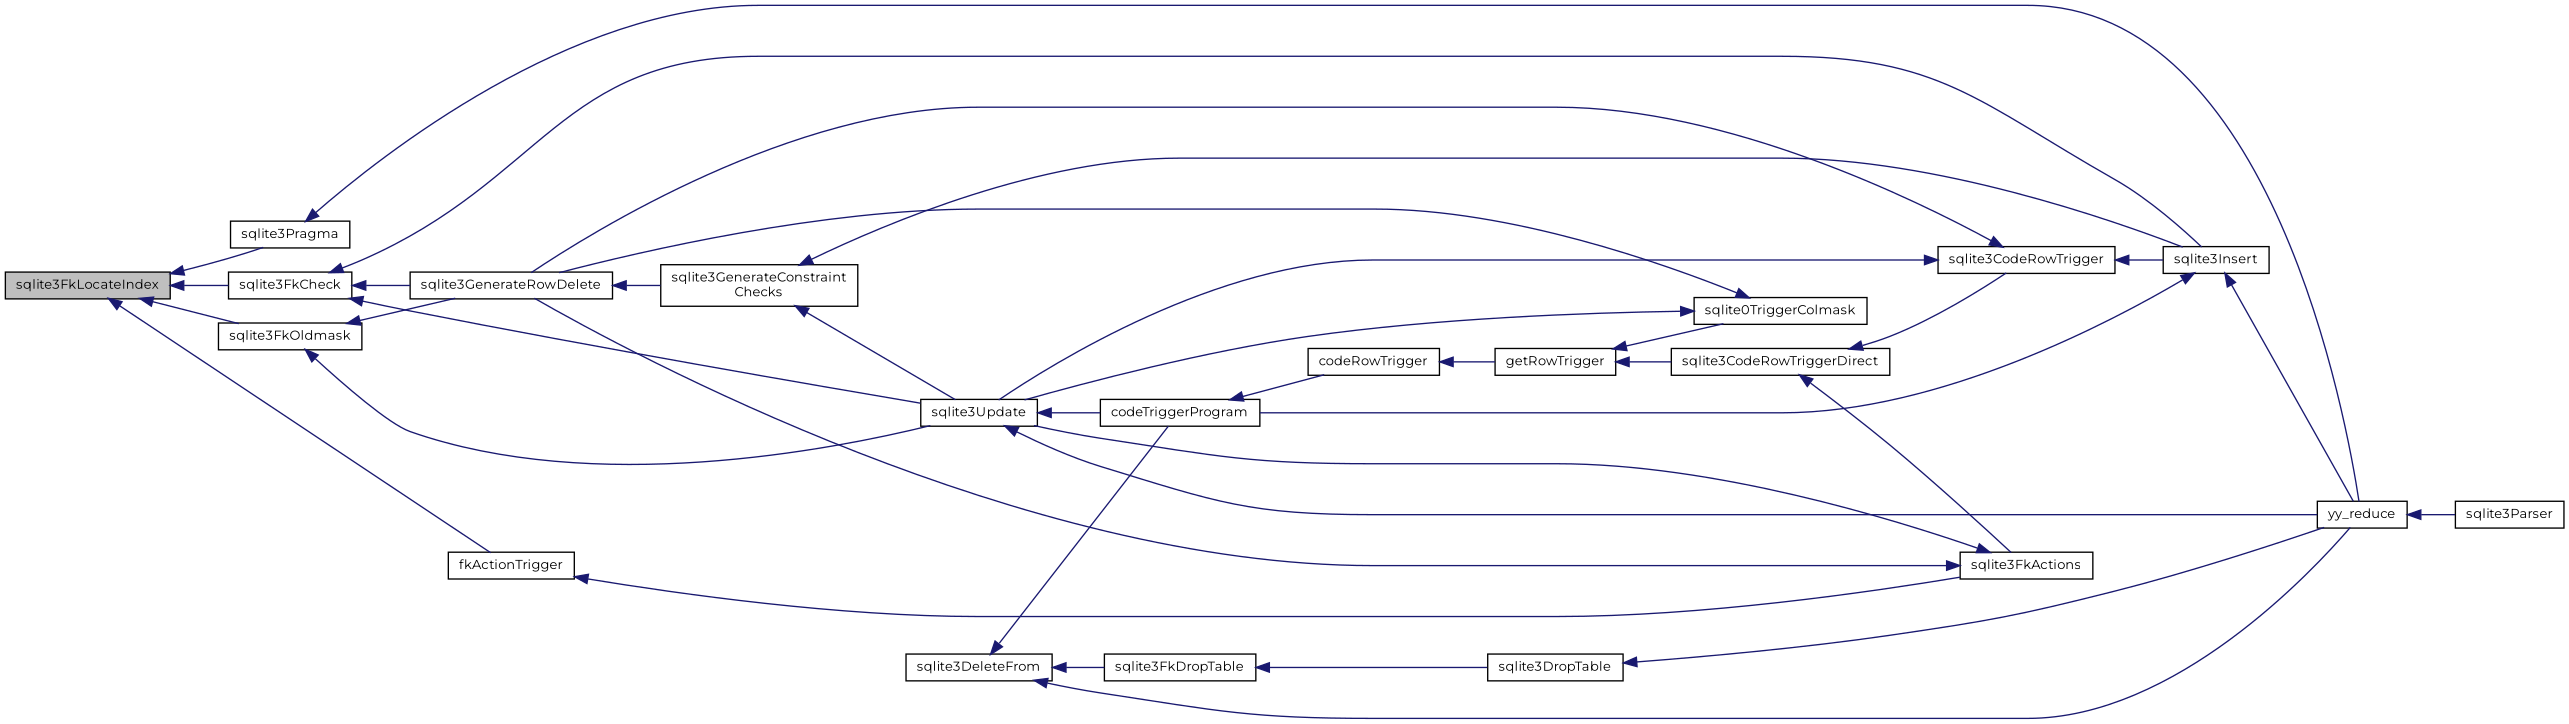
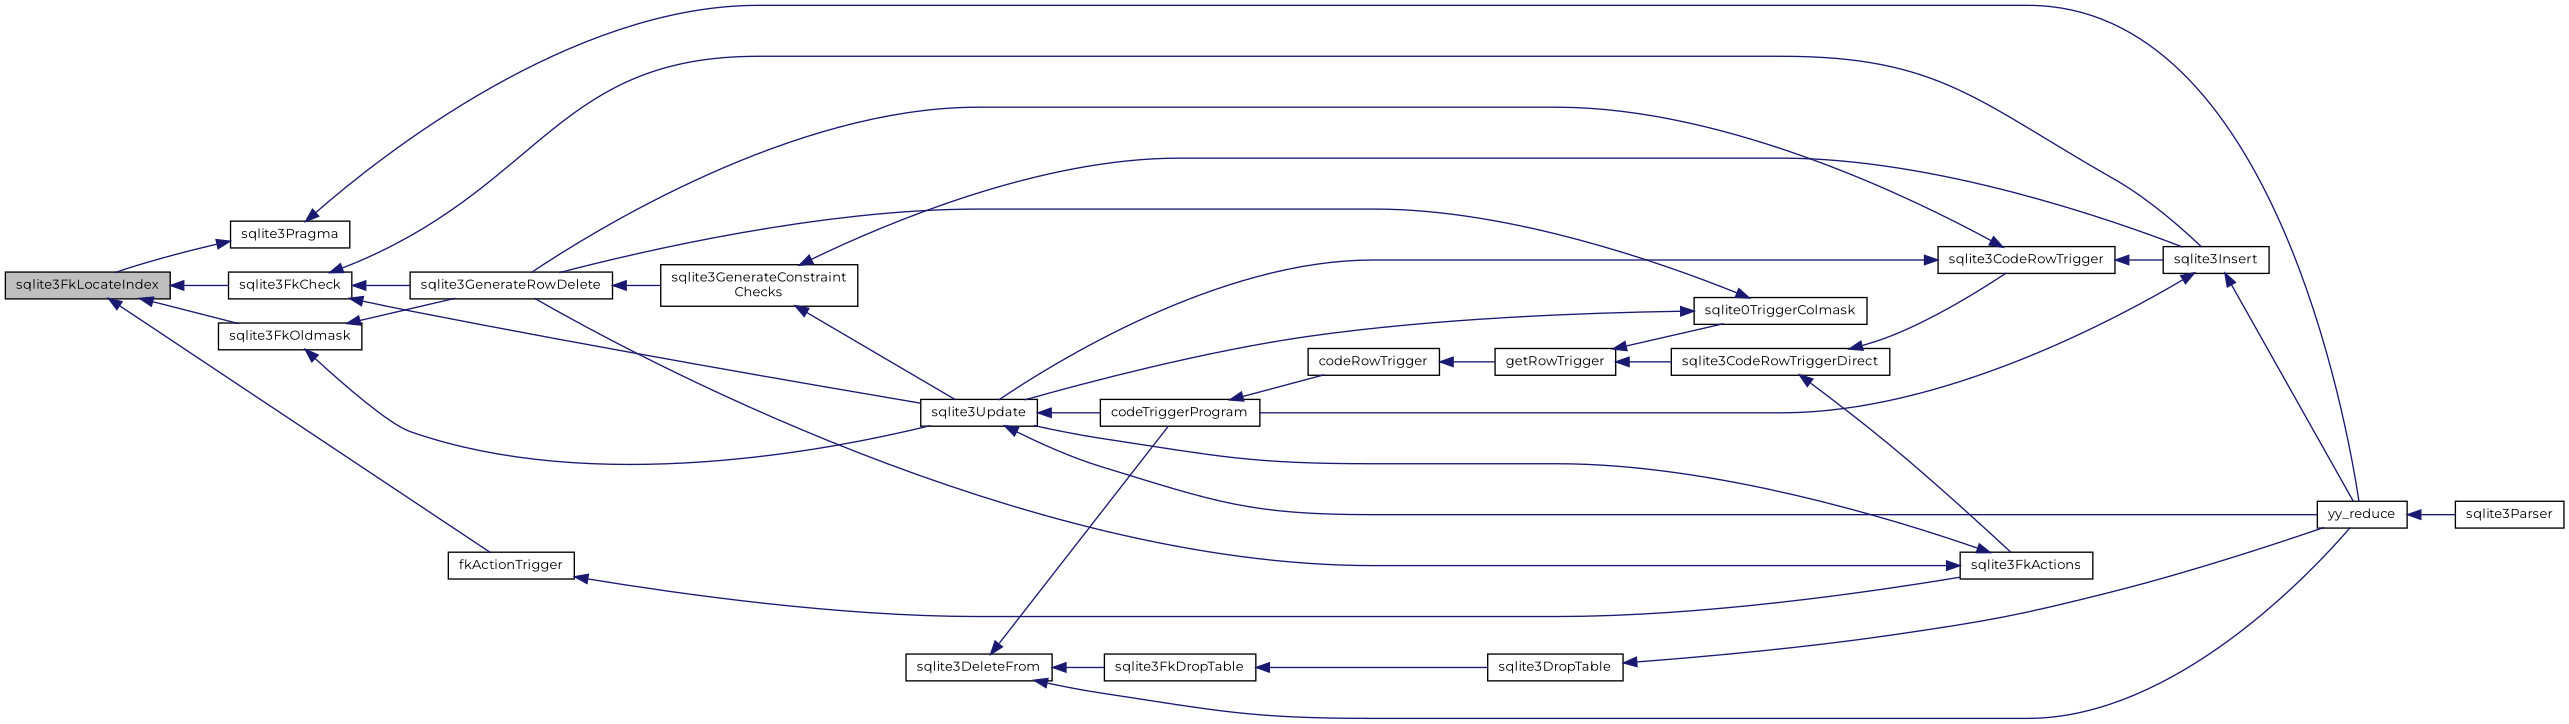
  digraph {
    fontname=Montserrat
    rankdir=LR
    node [color=black fillcolor=white fontname=Montserrat fontsize=10 shape=record style=filled]
    edge [color=midnightblue dir=back fontname=Montserrat fontsize=10 labelfontname=FreeSans labelfontsize=10 style=solid]
    n1 [fillcolor=grey75 fontcolor=black height=0.2 label=sqlite3FkLocateIndex width=0.4]
    n2 [height=0.2 label=sqlite3FkCheck width=0.4]
    n3 [height=0.2 label=sqlite3FkOldmask width=0.4]
    n4 [height=0.2 label=fkActionTrigger width=0.4]
    n5 [height=0.2 label=sqlite3Pragma width=0.4]
    n6 [height=0.2 label=sqlite3GenerateRowDelete width=0.4]
    n7 [height=0.2 label=sqlite3Update width=0.4]
    n8 [height=0.2 label=sqlite3Insert width=0.4]
    n9 [height=0.2 label=sqlite3FkActions width=0.4]
    n10 [height=0.2 label=yy_reduce width=0.4]
    n11 [height=0.2 label="sqlite3GenerateConstraint\lChecks" width=0.4]
    n12 [height=0.2 label=codeTriggerProgram width=0.4]
    n13 [height=0.2 label=sqlite3DeleteFrom width=0.4]
    n14 [height=0.2 label=sqlite3FkDropTable width=0.4]
    n15 [height=0.2 label=sqlite3DropTable width=0.4]
    n16 [height=0.2 label=sqlite3Parser width=0.4]
    n17 [height=0.2 label=codeRowTrigger width=0.4]
    n18 [height=0.2 label=getRowTrigger width=0.4]
    n19 [height=0.2 label=sqlite3CodeRowTriggerDirect width=0.4]
    n20 [height=0.2 label=sqlite0TriggerColmask width=0.4]
    n21 [height=0.2 label=sqlite3CodeRowTrigger width=0.4]
    n1 -> n2
    n1 -> n3
    n1 -> n4
-   n1 -> n5
+   n5 -> n1
    n2 -> n6
    n2 -> n7
    n2 -> n8
    n3 -> n6
    n3 -> n7
    n4 -> n9
    n5 -> n10
    n6 -> n11
    n7 -> n10
    n7 -> n12
    n8 -> n10
    n8 -> n12
    n9 -> n6
    n9 -> n7
    n10 -> n16
    n11 -> n7
    n11 -> n8
    n12 -> n17
    n13 -> n10
    n13 -> n12
    n13 -> n14
    n14 -> n15
    n15 -> n10
    n17 -> n18
    n18 -> n19
    n18 -> n20
    n19 -> n9
    n19 -> n21
    n20 -> n6
    n20 -> n7
    n21 -> n6
    n21 -> n7
    n21 -> n8
  }
